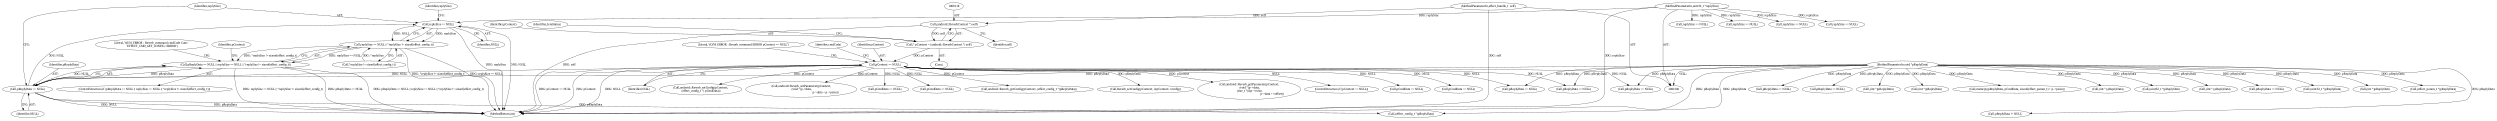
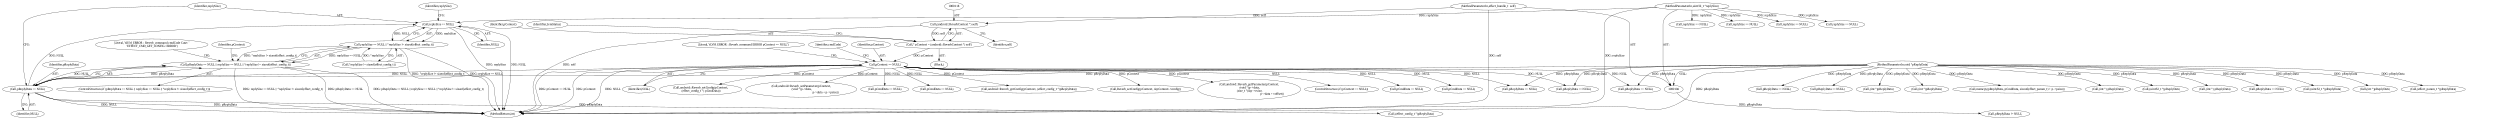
  digraph {
    fontname="PT Serif"
    node [fontname="PT Serif"]
    edge [fontname="PT Serif"]
    n1 [label="(Call,replySize == NULL)"]
    n2 [label="(Call,replySize == NULL || *replySize != sizeof(effect_config_t))"]
    n3 [label="(Identifier,NULL)"]
    n4 [label="(MethodReturn,int)"]
    n5 [label="(Call,pReplyData == NULL || replySize == NULL || *replySize != sizeof(effect_config_t))"]
    n6 [label="(Call,*replySize != sizeof(effect_config_t))"]
    n7 [label="(MethodParameterIn,uint32_t *replySize)"]
    n8 [label="(Call,replySize == NULL)"]
    n9 [label="(Call,replySize == NULL)"]
    n10 [label="(Call,replySize == NULL)"]
    n11 [label="(Call,replySize == NULL)"]
    1000106
    n13 [label="(Call,pReplyData == NULL)"]
    n14 [label="(Identifier,NULL)"]
    n15 [label="(Call,(effect_config_t *)pReplyData)"]
    n16 [label="(ControlStructure,if (pReplyData == NULL || replySize == NULL || *replySize != sizeof(effect_config_t)))"]
    n17 [label="(MethodParameterIn,void *pReplyData)"]
    n18 [label="(Call,(int *)pReplyData)"]
    n19 [label="(Call,memcpy(pReplyData, pCmdData, sizeof(effect_param_t) + p->psize))"]
    n20 [label="(Call,pReplyData == NULL)"]
    n21 [label="(Call,(int *) pReplyData)"]
    n22 [label="(Call,(uint32_t *)pReplyData)"]
    n23 [label="(Call,(int *) pReplyData)"]
    n24 [label="(Call,pReplyData == NULL)"]
    n25 [label="(Call,(uint32_t *)pReplyData)"]
    n26 [label="(Call,(int *)pReplyData)"]
    n27 [label="(Call,(effect_param_t *)pReplyData)"]
    n28 [label="(Call,pReplyData == NULL)"]
    n29 [label="(Call,pReplyData == NULL)"]
    n30 [label="(Call,(int *)pReplyData)"]
    n31 [label="(Call,pReplyData != NULL)"]
    n32 [label="(Call,pReplyData == NULL)"]
    n33 [label="(Call,pReplyData == NULL)"]
    n34 [label="(Call,pContext == NULL)"]
    n35 [label="(Call,pCmdData == NULL)"]
    n36 [label="(Identifier,NULL)"]
    n37 [label="(Call,android::Reverb_setConfig(pContext,\n (effect_config_t *) pCmdData))"]
    n38 [label="(Call,android::Reverb_setParameter(pContext,\n (void *)p->data,\n                                                              p->data + p->psize))"]
    n39 [label="(Call,pCmdData == NULL)"]
    n40 [label="(Call,pCmdData == NULL)"]
    n41 [label="(Call,android::Reverb_getConfig(pContext, (effect_config_t *)pReplyData))"]
    n42 [label="(Call,Reverb_setConfig(pContext, &pContext->config))"]
    n43 [label="(Call,android::Reverb_getParameter(pContext,\n (void *)p->data,\n (size_t *)&p->vsize,\n                                                          p->data + voffset))"]
    n44 [label="(ControlStructure,if (pContext == NULL))"]
    n45 [label="(Call,pCmdData == NULL)"]
    n46 [label="(Call,* pContext = (android::ReverbContext *) self)"]
    n47 [label="(Call,(android::ReverbContext *) self)"]
-   n48 [label="(Case,)"]
+   n48 [label="(Block,)"]
    n49 [label="(Identifier,self)"]
    n50 [label="(MethodParameterIn,effect_handle_t  self)"]
    n51 [label="(Identifier,pContext)"]
    n52 [label="(Identifier,pContext)"]
    n53 [label="(Literal,\"\tLVM_ERROR : Reverb_command cmdCode Case: \"\n \"EFFECT_CMD_GET_CONFIG: ERROR\")"]
    n54 [label="(Literal,\"\tLVM_ERROR : Reverb_command ERROR pContext == NULL\")"]
    n55 [label="(Identifier,replySize)"]
    n56 [label="(Identifier,pContext)"]
    n57 [label="(Identifier,LvmStatus)"]
    n58 [label="(Identifier,replySize)"]
    n59 [label="(Identifier,pReplyData)"]
    n60 [label="(Identifier,cmdCode)"]
    1000118
    n1 -> n2 [label="AST: "]
    n1 -> n2 [label="DDG: replySize"]
    n1 -> n2 [label="DDG: NULL"]
    n1 -> n3 [label="CFG: "]
    n1 -> n4 [label="DDG: replySize"]
    n1 -> n4 [label="DDG: NULL"]
    n2 -> n1 [label="CFG: "]
    n2 -> n4 [label="DDG: *replySize != sizeof(effect_config_t)"]
    n2 -> n4 [label="DDG: replySize == NULL"]
    n2 -> n5 [label="AST: "]
    n2 -> n5 [label="DDG: replySize == NULL"]
    n2 -> n5 [label="DDG: *replySize != sizeof(effect_config_t)"]
    n2 -> n6 [label="CFG: "]
    n3 -> n1 [label="AST: "]
    n5 -> n2 [label="CFG: "]
    n5 -> n4 [label="DDG: pReplyData == NULL || replySize == NULL || *replySize != sizeof(effect_config_t)"]
    n5 -> n4 [label="DDG: replySize == NULL || *replySize != sizeof(effect_config_t)"]
    n5 -> n4 [label="DDG: pReplyData == NULL"]
    n5 -> n13 [label="CFG: "]
    n5 -> n16 [label="AST: "]
    n6 -> n2 [label="AST: "]
    n6 -> n2 [label="DDG: *replySize"]
    n7 -> n1 [label="DDG: replySize"]
    n7 -> n4 [label="DDG: replySize"]
    n7 -> n8 [label="DDG: replySize"]
    n7 -> n9 [label="DDG: replySize"]
    n7 -> n10 [label="DDG: replySize"]
    n7 -> n11 [label="DDG: replySize"]
    n7 -> 1000106 [label="AST: "]
    n13 -> n1 [label="DDG: NULL"]
    n13 -> n4 [label="DDG: pReplyData"]
    n13 -> n4 [label="DDG: NULL"]
    n13 -> n5 [label="AST: "]
    n13 -> n5 [label="DDG: pReplyData"]
    n13 -> n5 [label="DDG: NULL"]
    n13 -> n14 [label="CFG: "]
    n13 -> n15 [label="DDG: pReplyData"]
    n14 -> n13 [label="AST: "]
    n17 -> n4 [label="DDG: pReplyData"]
    n17 -> 1000106 [label="NULL: "]
    n17 -> n13 [label="DDG: pReplyData"]
-   n17 -> n15 [label="DDG: pReplyData"]
    n17 -> n18 [label="DDG: pReplyData"]
    n17 -> n19 [label="DDG: pReplyData"]
    n17 -> n20 [label="DDG: pReplyData"]
    n17 -> n21 [label="DDG: pReplyData"]
    n17 -> n22 [label="DDG: pReplyData"]
    n17 -> n23 [label="DDG: pReplyData"]
    n17 -> n24 [label="DDG: pReplyData"]
    n17 -> n25 [label="DDG: pReplyData"]
    n17 -> n26 [label="DDG: pReplyData"]
    n17 -> n27 [label="DDG: pReplyData"]
    n17 -> n28 [label="DDG: pReplyData"]
    n17 -> n29 [label="DDG: pReplyData"]
    n17 -> n30 [label="DDG: pReplyData"]
-   n17 -> n31 [label="DDG: pReplyData"]
+   1000106 -> n31 [label="DDG: pReplyData"]
    n17 -> n32 [label="DDG: pReplyData"]
    n17 -> n33 [label="DDG: pReplyData"]
    n34 -> n4 [label="DDG: NULL"]
    n34 -> n4 [label="DDG: pContext == NULL"]
    n34 -> n4 [label="DDG: pContext"]
    n34 -> n13 [label="DDG: NULL"]
    n34 -> n20 [label="DDG: NULL"]
    n34 -> n32 [label="DDG: NULL"]
    n34 -> n33 [label="DDG: NULL"]
    n34 -> n35 [label="DDG: NULL"]
    n34 -> n36 [label="CFG: "]
    n34 -> n37 [label="DDG: pContext"]
    n34 -> n38 [label="DDG: pContext"]
    n34 -> n39 [label="DDG: NULL"]
    n34 -> n40 [label="DDG: NULL"]
    n34 -> n41 [label="DDG: pContext"]
-   n34 -> n42 [label="DDG: pReplyData"]
+   n34 -> n42 [label="DDG: pContext"]
    n34 -> n43 [label="DDG: pContext"]
    n34 -> n44 [label="NULL: "]
    n34 -> n45 [label="DDG: NULL"]
    n36 -> n34 [label="AST: "]
    n46 -> n34 [label="DDG: pContext"]
    n46 -> n47 [label="CFG: "]
    n46 -> n48 [label="AST: "]
    n47 -> n4 [label="DDG: self"]
    n47 -> n46 [label="AST: "]
    n47 -> n46 [label="DDG: self"]
    n47 -> n49 [label="CFG: "]
    n50 -> n4 [label="DDG: self"]
    n50 -> 1000106 [label="AST: "]
    n50 -> n47 [label="DDG: self"]
    n51 -> n34 [label="AST: "]
    n52 -> n46 [label="AST: "]
    n53 -> n5 [label="CFG: "]
    n54 -> n34 [label="CFG: "]
    n55 -> n1 [label="AST: "]
    n55 -> n13 [label="CFG: "]
    n56 -> n5 [label="CFG: "]
    n57 -> n46 [label="CFG: "]
    n58 -> n1 [label="CFG: "]
    n59 -> n13 [label="AST: "]
    n60 -> n34 [label="CFG: "]
    1000118 -> n47 [label="AST: "]
  }
